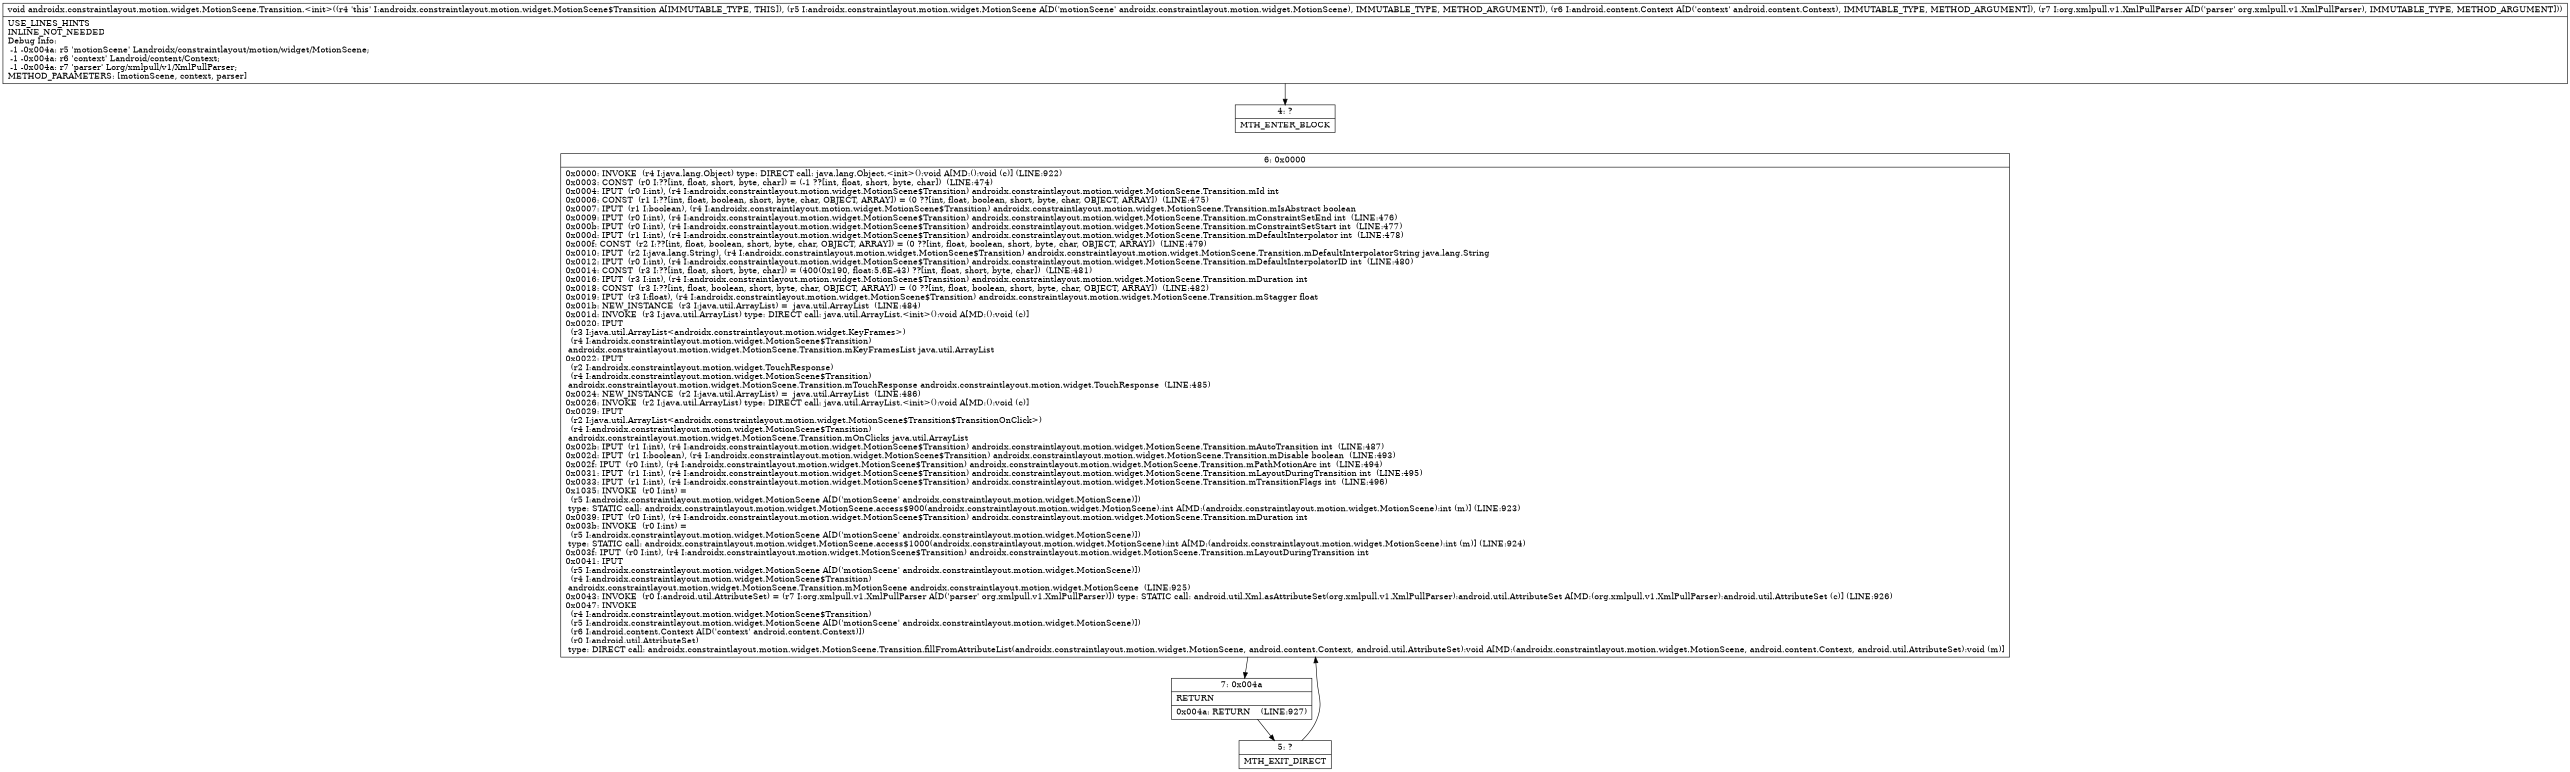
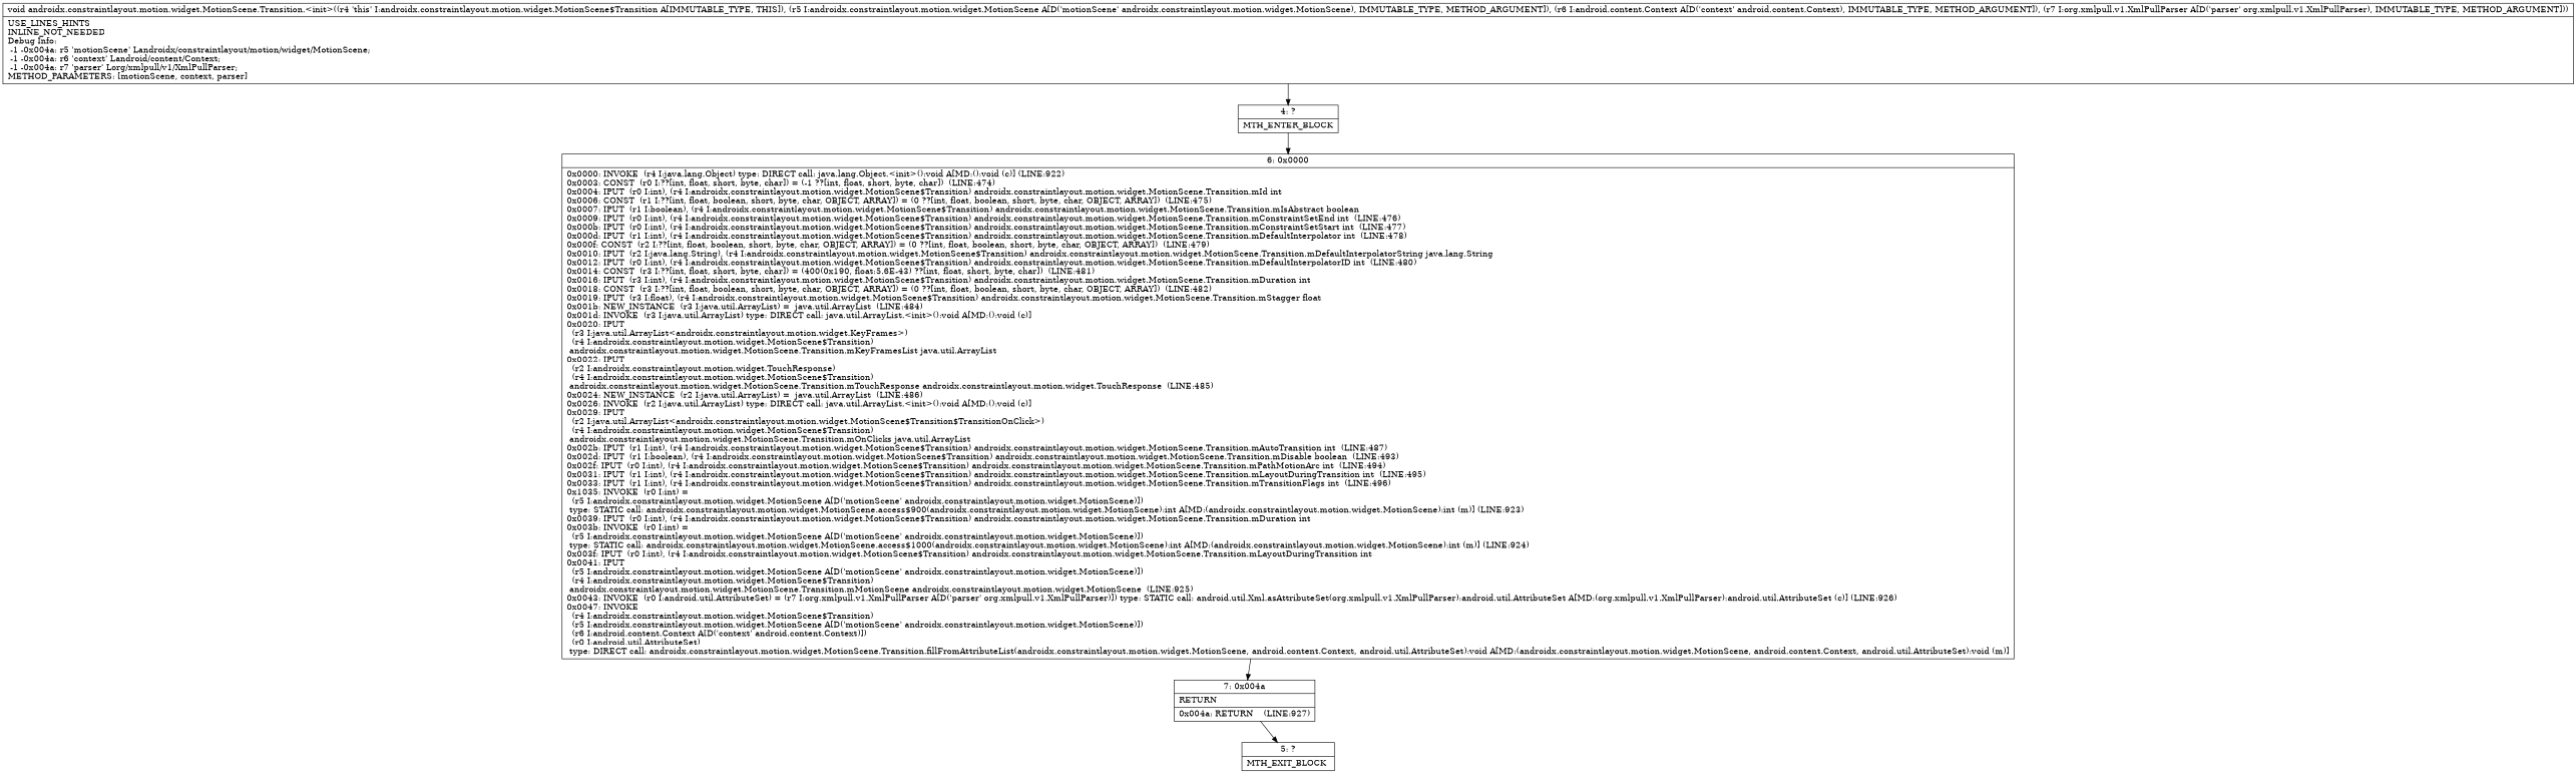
  digraph {
    node [shape=record]
    n1 [label="{4\:\ ?|MTH_ENTER_BLOCK\l}"]
    n2 [label="{6\:\ 0x0000|0x0000: INVOKE  (r4 I:java.lang.Object) type: DIRECT call: java.lang.Object.\<init\>():void A[MD:():void (c)] (LINE:922)\l0x0003: CONST  (r0 I:??[int, float, short, byte, char]) = (\-1 ??[int, float, short, byte, char])  (LINE:474)\l0x0004: IPUT  (r0 I:int), (r4 I:androidx.constraintlayout.motion.widget.MotionScene$Transition) androidx.constraintlayout.motion.widget.MotionScene.Transition.mId int \l0x0006: CONST  (r1 I:??[int, float, boolean, short, byte, char, OBJECT, ARRAY]) = (0 ??[int, float, boolean, short, byte, char, OBJECT, ARRAY])  (LINE:475)\l0x0007: IPUT  (r1 I:boolean), (r4 I:androidx.constraintlayout.motion.widget.MotionScene$Transition) androidx.constraintlayout.motion.widget.MotionScene.Transition.mIsAbstract boolean \l0x0009: IPUT  (r0 I:int), (r4 I:androidx.constraintlayout.motion.widget.MotionScene$Transition) androidx.constraintlayout.motion.widget.MotionScene.Transition.mConstraintSetEnd int  (LINE:476)\l0x000b: IPUT  (r0 I:int), (r4 I:androidx.constraintlayout.motion.widget.MotionScene$Transition) androidx.constraintlayout.motion.widget.MotionScene.Transition.mConstraintSetStart int  (LINE:477)\l0x000d: IPUT  (r1 I:int), (r4 I:androidx.constraintlayout.motion.widget.MotionScene$Transition) androidx.constraintlayout.motion.widget.MotionScene.Transition.mDefaultInterpolator int  (LINE:478)\l0x000f: CONST  (r2 I:??[int, float, boolean, short, byte, char, OBJECT, ARRAY]) = (0 ??[int, float, boolean, short, byte, char, OBJECT, ARRAY])  (LINE:479)\l0x0010: IPUT  (r2 I:java.lang.String), (r4 I:androidx.constraintlayout.motion.widget.MotionScene$Transition) androidx.constraintlayout.motion.widget.MotionScene.Transition.mDefaultInterpolatorString java.lang.String \l0x0012: IPUT  (r0 I:int), (r4 I:androidx.constraintlayout.motion.widget.MotionScene$Transition) androidx.constraintlayout.motion.widget.MotionScene.Transition.mDefaultInterpolatorID int  (LINE:480)\l0x0014: CONST  (r3 I:??[int, float, short, byte, char]) = (400(0x190, float:5.6E\-43) ??[int, float, short, byte, char])  (LINE:481)\l0x0016: IPUT  (r3 I:int), (r4 I:androidx.constraintlayout.motion.widget.MotionScene$Transition) androidx.constraintlayout.motion.widget.MotionScene.Transition.mDuration int \l0x0018: CONST  (r3 I:??[int, float, boolean, short, byte, char, OBJECT, ARRAY]) = (0 ??[int, float, boolean, short, byte, char, OBJECT, ARRAY])  (LINE:482)\l0x0019: IPUT  (r3 I:float), (r4 I:androidx.constraintlayout.motion.widget.MotionScene$Transition) androidx.constraintlayout.motion.widget.MotionScene.Transition.mStagger float \l0x001b: NEW_INSTANCE  (r3 I:java.util.ArrayList) =  java.util.ArrayList  (LINE:484)\l0x001d: INVOKE  (r3 I:java.util.ArrayList) type: DIRECT call: java.util.ArrayList.\<init\>():void A[MD:():void (c)]\l0x0020: IPUT  \l  (r3 I:java.util.ArrayList\<androidx.constraintlayout.motion.widget.KeyFrames\>)\l  (r4 I:androidx.constraintlayout.motion.widget.MotionScene$Transition)\l androidx.constraintlayout.motion.widget.MotionScene.Transition.mKeyFramesList java.util.ArrayList \l0x0022: IPUT  \l  (r2 I:androidx.constraintlayout.motion.widget.TouchResponse)\l  (r4 I:androidx.constraintlayout.motion.widget.MotionScene$Transition)\l androidx.constraintlayout.motion.widget.MotionScene.Transition.mTouchResponse androidx.constraintlayout.motion.widget.TouchResponse  (LINE:485)\l0x0024: NEW_INSTANCE  (r2 I:java.util.ArrayList) =  java.util.ArrayList  (LINE:486)\l0x0026: INVOKE  (r2 I:java.util.ArrayList) type: DIRECT call: java.util.ArrayList.\<init\>():void A[MD:():void (c)]\l0x0029: IPUT  \l  (r2 I:java.util.ArrayList\<androidx.constraintlayout.motion.widget.MotionScene$Transition$TransitionOnClick\>)\l  (r4 I:androidx.constraintlayout.motion.widget.MotionScene$Transition)\l androidx.constraintlayout.motion.widget.MotionScene.Transition.mOnClicks java.util.ArrayList \l0x002b: IPUT  (r1 I:int), (r4 I:androidx.constraintlayout.motion.widget.MotionScene$Transition) androidx.constraintlayout.motion.widget.MotionScene.Transition.mAutoTransition int  (LINE:487)\l0x002d: IPUT  (r1 I:boolean), (r4 I:androidx.constraintlayout.motion.widget.MotionScene$Transition) androidx.constraintlayout.motion.widget.MotionScene.Transition.mDisable boolean  (LINE:493)\l0x002f: IPUT  (r0 I:int), (r4 I:androidx.constraintlayout.motion.widget.MotionScene$Transition) androidx.constraintlayout.motion.widget.MotionScene.Transition.mPathMotionArc int  (LINE:494)\l0x0031: IPUT  (r1 I:int), (r4 I:androidx.constraintlayout.motion.widget.MotionScene$Transition) androidx.constraintlayout.motion.widget.MotionScene.Transition.mLayoutDuringTransition int  (LINE:495)\l0x0033: IPUT  (r1 I:int), (r4 I:androidx.constraintlayout.motion.widget.MotionScene$Transition) androidx.constraintlayout.motion.widget.MotionScene.Transition.mTransitionFlags int  (LINE:496)\l0x1035: INVOKE  (r0 I:int) = \l  (r5 I:androidx.constraintlayout.motion.widget.MotionScene A[D('motionScene' androidx.constraintlayout.motion.widget.MotionScene)])\l type: STATIC call: androidx.constraintlayout.motion.widget.MotionScene.access$900(androidx.constraintlayout.motion.widget.MotionScene):int A[MD:(androidx.constraintlayout.motion.widget.MotionScene):int (m)] (LINE:923)\l0x0039: IPUT  (r0 I:int), (r4 I:androidx.constraintlayout.motion.widget.MotionScene$Transition) androidx.constraintlayout.motion.widget.MotionScene.Transition.mDuration int \l0x003b: INVOKE  (r0 I:int) = \l  (r5 I:androidx.constraintlayout.motion.widget.MotionScene A[D('motionScene' androidx.constraintlayout.motion.widget.MotionScene)])\l type: STATIC call: androidx.constraintlayout.motion.widget.MotionScene.access$1000(androidx.constraintlayout.motion.widget.MotionScene):int A[MD:(androidx.constraintlayout.motion.widget.MotionScene):int (m)] (LINE:924)\l0x003f: IPUT  (r0 I:int), (r4 I:androidx.constraintlayout.motion.widget.MotionScene$Transition) androidx.constraintlayout.motion.widget.MotionScene.Transition.mLayoutDuringTransition int \l0x0041: IPUT  \l  (r5 I:androidx.constraintlayout.motion.widget.MotionScene A[D('motionScene' androidx.constraintlayout.motion.widget.MotionScene)])\l  (r4 I:androidx.constraintlayout.motion.widget.MotionScene$Transition)\l androidx.constraintlayout.motion.widget.MotionScene.Transition.mMotionScene androidx.constraintlayout.motion.widget.MotionScene  (LINE:925)\l0x0043: INVOKE  (r0 I:android.util.AttributeSet) = (r7 I:org.xmlpull.v1.XmlPullParser A[D('parser' org.xmlpull.v1.XmlPullParser)]) type: STATIC call: android.util.Xml.asAttributeSet(org.xmlpull.v1.XmlPullParser):android.util.AttributeSet A[MD:(org.xmlpull.v1.XmlPullParser):android.util.AttributeSet (c)] (LINE:926)\l0x0047: INVOKE  \l  (r4 I:androidx.constraintlayout.motion.widget.MotionScene$Transition)\l  (r5 I:androidx.constraintlayout.motion.widget.MotionScene A[D('motionScene' androidx.constraintlayout.motion.widget.MotionScene)])\l  (r6 I:android.content.Context A[D('context' android.content.Context)])\l  (r0 I:android.util.AttributeSet)\l type: DIRECT call: androidx.constraintlayout.motion.widget.MotionScene.Transition.fillFromAttributeList(androidx.constraintlayout.motion.widget.MotionScene, android.content.Context, android.util.AttributeSet):void A[MD:(androidx.constraintlayout.motion.widget.MotionScene, android.content.Context, android.util.AttributeSet):void (m)]\l}"]
    n3 [label="{7\:\ 0x004a|RETURN\l|0x004a: RETURN    (LINE:927)\l}"]
-   n4 [label="{5\:\ ?|MTH_EXIT_DIRECT\l}"]
+   n4 [label="{5\:\ ?|MTH_EXIT_BLOCK\l}"]
    n5 [label="{void androidx.constraintlayout.motion.widget.MotionScene.Transition.\<init\>((r4 'this' I:androidx.constraintlayout.motion.widget.MotionScene$Transition A[IMMUTABLE_TYPE, THIS]), (r5 I:androidx.constraintlayout.motion.widget.MotionScene A[D('motionScene' androidx.constraintlayout.motion.widget.MotionScene), IMMUTABLE_TYPE, METHOD_ARGUMENT]), (r6 I:android.content.Context A[D('context' android.content.Context), IMMUTABLE_TYPE, METHOD_ARGUMENT]), (r7 I:org.xmlpull.v1.XmlPullParser A[D('parser' org.xmlpull.v1.XmlPullParser), IMMUTABLE_TYPE, METHOD_ARGUMENT]))  | USE_LINES_HINTS\lINLINE_NOT_NEEDED\lDebug Info:\l  \-1 \-0x004a: r5 'motionScene' Landroidx\/constraintlayout\/motion\/widget\/MotionScene;\l  \-1 \-0x004a: r6 'context' Landroid\/content\/Context;\l  \-1 \-0x004a: r7 'parser' Lorg\/xmlpull\/v1\/XmlPullParser;\lMETHOD_PARAMETERS: [motionScene, context, parser]\l}"]
-   n4 -> n2
+   n1 -> n2
    n2 -> n3
    n3 -> n4
    n5 -> n1
  }
